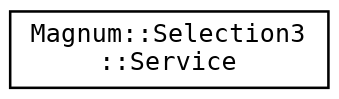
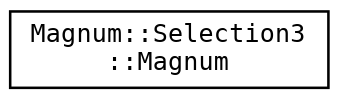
  digraph {
    rankdir=LR
    fontname="DejaVu Sans Mono"
-   n1 [color=black fillcolor=white fontname="DejaVu Sans Mono" fontsize=10 height=0.2 label="Magnum::Selection3\l::Service" shape=record style=filled width=0.4]
+   n1 [color=black fillcolor=white fontname="DejaVu Sans Mono" fontsize=10 height=0.2 label="Magnum::Selection3\l::Magnum" shape=record style=filled width=0.4]
  }
